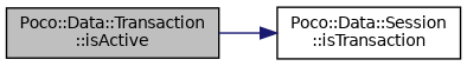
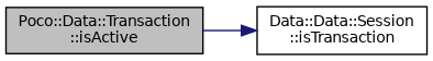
  digraph {
    rankdir=LR
    node [color=black fontname=Helvetica fontsize=10 shape=record style=filled]
    n1 [fillcolor=grey75 fontcolor=black height=0.2 label="Poco::Data::Transaction\l::isActive" width=0.4]
-   n2 [fillcolor=white height=0.2 label="Poco::Data::Session\l::isTransaction" width=0.4]
+   n2 [fillcolor=white height=0.2 label="Data::Data::Session\l::isTransaction" width=0.4]
    n1 -> n2 [color=midnightblue fontname=Helvetica fontsize=10 labelfontname=Helvetica labelfontsize=10 style=solid]
  }
